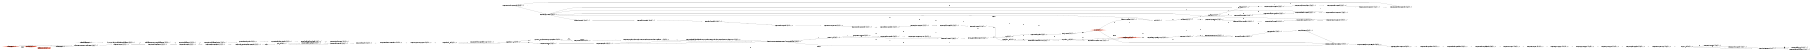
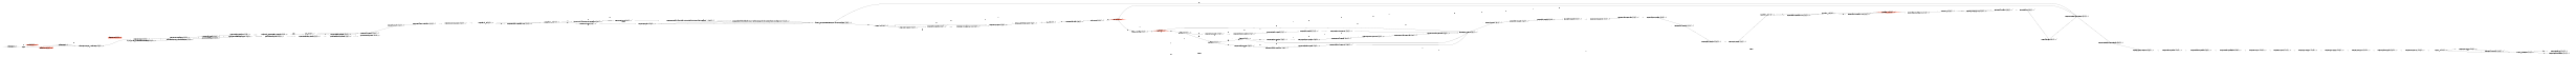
  digraph {
    rankdir=LR
    node [fillcolor=white shape=ellipse style=filled]
    edge [style=bold]
    n1 [label="routerResponse.setNetworkDomain(router.getNetworkDomain())@@@63@@@['1', '1', '0']"]
    n2 [label="NicResponse nicResponse = new NicResponse()@@@66@@@['1', '1', '0']"]
    n3 [label="routerResponse.addNic(nicResponse)@@@91@@@['1', '1', '0']"]
    n4 [label="nicResponse.setId(router.getNicUuid())@@@67@@@['1', '1', '0']"]
    n5 [label="routerResponse.setJobId(router.getJobUuid())@@@108@@@['1', '1', '0']"]
    n6 [label="routerResponse.setJobStatus(router.getJobStatus())@@@109@@@['1', '1', '0']"]
    n7 [label="router.getRole() == Role.INTERNAL_LB_VM@@@111@@@['1', '1', '0']" shape=diamond]
    n8 [label="routerResponse.setRequiresUpgrade((CloudStackVersion.compare(routerVersion,NetworkOrchestrationService.MinVRVersion.valueIn(router.getDataCenterId())) < 0))@@@22@@@['1', '1', '0']"]
    n9 [label="routerResponse.setHasAnnotation(annotationDao.hasAnnotations(router.getUuid(),AnnotationService.EntityType.VR.name(),_accountMgr.isRootAdmin(CallContext.current().getCallingAccount().getId())))@@@28@@@['0', '1', '0']"]
    n10 [label="caller.getType() == Account.ACCOUNT_TYPE_RESOURCE_DOMAIN_ADMIN || _accountMgr.isRootAdmin(caller.getId())@@@29@@@['1', '1', '0']" shape=diamond]
    n11 [label="long nic_id = router.getNicId()@@@40@@@['1', '1', '0']"]
    n12 [fillcolor=tomato label="nic_id > 0@@@41@@@['1', '1', '0']" shape=diamond]
    n13 [label="routerResponse.setPodId(router.getPodUuid())@@@35@@@['1', '1', '0']"]
    n14 [label="routerResponse.setServiceOfferingId(router.getServiceOfferingUuid())@@@94@@@['1', '1', '0']"]
    n15 [label="router.getHostId() != null@@@30@@@['1', '1', '0']" shape=diamond]
    n16 [label="pod != null@@@37@@@['1', '1', '0']" shape=diamond]
    n17 [label="HostPodVO pod = ApiDBUtils.findPodById(router.getPodId())@@@36@@@['1', '1', '0']"]
    n18 [label="response.setPublicInterface(lbDetails.get(\"publicInterface\"))@@@8@@@['0', '0', '1']"]
    n19 [label="response.setPrivateInterface(lbDetails.get(\"privateInterface\"))@@@9@@@['0', '0', '1']"]
    n20 [label="response.setNumRetries(lbDetails.get(\"numRetries\"))@@@10@@@['0', '0', '1']"]
    n21 [label="routerResponse.setCreated(router.getCreated())@@@12@@@['1', '1', '0']"]
    n22 [label="routerResponse.setState(router.getState())@@@13@@@['1', '1', '0']"]
    n23 [label="routerResponse.setIsRedundantRouter(router.isRedundantRouter())@@@14@@@['1', '1', '0']"]
    n24 [label="router.getGuestType() != null@@@86@@@['1', '1', '0']" shape=diamond]
    n25 [label="nicResponse.setType(router.getGuestType().toString())@@@87@@@['1', '1', '0']"]
    n26 [label="nicResponse.setIsDefault(router.isDefaultNic())@@@89@@@['1', '1', '0']"]
    n27 [label="nicResponse.setObjectName(\"nic\")@@@90@@@['1', '1', '0']"]
    n28 [label="router.getIsolationUri() != null@@@80@@@['1', '1', '0']" shape=diamond]
    n29 [label="nicResponse.setIsolationUri(router.getIsolationUri().toString())@@@81@@@['1', '1', '0']"]
    n30 [fillcolor=tomato label="router.getTrafficType() != null@@@83@@@['1', '1', '0']" shape=diamond]
    n31 [label="nicResponse.setTrafficType(router.getTrafficType().toString())@@@84@@@['1', '1', '0']"]
    n32 [label="routerResponse.setName(router.getName())@@@6@@@['1', '1', '0']"]
    n33 [label="routerResponse.setTemplateId(router.getTemplateUuid())@@@7@@@['1', '1', '0']"]
    n34 [label="response.setIpAddress(externalLoadBalancer.getPrivateIpAddress())@@@6@@@['0', '0', '1']"]
    n35 [label="VMTemplateVO template = ApiDBUtils.findTemplateById(router.getTemplateId())@@@8@@@['1', '1', '0']"]
    n36 [label="response.setUsername(lbDetails.get(\"username\"))@@@7@@@['0', '0', '1']"]
    n37 [label="routerResponse.setLinkLocalMacAddress(router.getMacAddress())@@@53@@@['1', '1', '0']"]
    n38 [label="routerResponse.setLinkLocalNetmask(router.getNetmask())@@@54@@@['1', '1', '0']"]
    n39 [label="routerResponse.setLinkLocalNetworkId(router.getNetworkUuid())@@@55@@@['1', '1', '0']"]
-   n40 [label="ty != null@@@43@@@['1', '1', '0']" shape=diamond]
+   n40 [fillcolor=tomato label="ty != null@@@43@@@['1', '1', '0']" shape=diamond]
    n41 [label="ty == TrafficType.Public@@@44@@@['1', '1', '0']" shape=diamond]
    n42 [label="routerResponse.setPublicMacAddress(router.getMacAddress())@@@46@@@['1', '1', '0']"]
    n43 [label="routerResponse.setPublicNetmask(router.getNetmask())@@@47@@@['1', '1', '0']"]
    n44 [label="ty == TrafficType.Control@@@51@@@['1', '1', '0']" shape=diamond]
    n45 [label="routerResponse.setGateway(router.getGateway())@@@48@@@['1', '1', '0']"]
    n46 [label="routerResponse.setPublicIp(router.getIpAddress())@@@45@@@['1', '1', '0']"]
    n47 [label="routerResponse.setPublicNetworkId(router.getNetworkUuid())@@@49@@@['1', '1', '0']"]
    n48 [label="routerResponse.setVpcId(router.getVpcUuid())@@@104@@@['1', '1', '0']"]
    n49 [label="routerResponse.setVpcName(router.getVpcName())@@@105@@@['1', '1', '0']"]
    n50 [label="routerResponse.setRole(router.getRole().toString())@@@106@@@['1', '1', '0']"]
    n51 [label="nicResponse.setIp6Address(router.getIp6Address())@@@74@@@['1', '1', '0']"]
    n52 [label="nicResponse.setIp6Gateway(router.getIp6Gateway())@@@75@@@['1', '1', '0']"]
    n53 [label="nicResponse.setIp6Cidr(router.getIp6Cidr())@@@76@@@['1', '1', '0']"]
    n54 [label="nicResponse.setNetworkName(router.getNetworkName())@@@72@@@['1', '1', '0']"]
    n55 [label="nicResponse.setMacAddress(router.getMacAddress())@@@73@@@['1', '1', '0']"]
    n56 [label="nicResponse.setIpaddress(router.getIpAddress())@@@68@@@['1', '1', '0']"]
    n57 [label="TrafficType ty = router.getTrafficType()@@@42@@@['1', '1', '0']"]
    n58 [label="nicResponse.setNetworkid(router.getNetworkUuid())@@@71@@@['1', '1', '0']"]
    n59 [label="router.getBroadcastUri() != null@@@77@@@['1', '1', '0']" shape=diamond]
    n60 [label="nicResponse.setGateway(router.getGateway())@@@69@@@['1', '1', '0']"]
    n61 [label="nicResponse.setNetmask(router.getNetmask())@@@70@@@['1', '1', '0']"]
    n62 [label="routerResponse.setHostId(router.getHostUuid())@@@31@@@['1', '1', '0']"]
    n63 [label="routerResponse.setHostName(router.getHostName())@@@32@@@['1', '1', '0']"]
    n64 [label="routerResponse.setHypervisor(router.getHypervisorType().toString())@@@33@@@['1', '1', '0']"]
    n65 [label="routerResponse.setDomainId(router.getDomainUuid())@@@97@@@['1', '1', '0']"]
    n66 [label="routerResponse.setDomainName(router.getDomainName())@@@98@@@['1', '1', '0']"]
    n67 [label="routerResponse.setZoneName(router.getDataCenterName())@@@99@@@['1', '1', '0']"]
    n68 [label="routerResponse.setDns2(router.getDns2())@@@101@@@['1', '1', '0']"]
    n69 [label="routerResponse.setIp6Dns1(router.getIp6Dns1())@@@102@@@['1', '1', '0']"]
    n70 [label="routerResponse.setIp6Dns2(router.getIp6Dns2())@@@103@@@['1', '1', '0']"]
+   n71 [fillcolor=tomato label="DomainRouterJoinVO router@@@2@@@['0', '1', '0']" shape=box]
    n72 [label="ApiResponseHelper.populateOwner(routerResponse,router)@@@96@@@['1', '1', '0']"]
    n73 [label="router.getRedundantState() != null@@@16@@@['1', '1', '0']" shape=diamond]
    n74 [label="router.getTemplateVersion() != null@@@19@@@['1', '1', '0']" shape=diamond]
    n75 [label="routerResponse.setRedundantState(router.getRedundantState().toString())@@@17@@@['1', '1', '0']"]
    n76 [label="routerResponse.setRequiresUpgrade(true)@@@26@@@['1', '1', '0']"]
    n77 [label="routerResponse.setVersion(routerVersion)@@@21@@@['1', '1', '0']"]
    n78 [label="routerResponse.setVersion(\"UNKNOWN\")@@@25@@@['1', '1', '0']"]
    n79 [label="String routerVersion = CloudStackVersion.trimRouterVersion(router.getTemplateVersion())@@@20@@@['1', '1', '0']"]
    n80 [fillcolor=tomato label="Account caller@@@2@@@['1', '1', '0']"]
    n81 [fillcolor=lightgray label="newDomainRouterResponse['0', '1', '0']" shape=diamond]
    n82 [label="template != null@@@9@@@['1', '1', '0']" shape=diamond]
    n83 [label="routerResponse.setTemplateName(template.getName())@@@10@@@['1', '1', '0']"]
    n84 [label="router.getJobId() != null@@@107@@@['1', '1', '0']" shape=diamond]
    n85 [label="routerResponse.setObjectName(\"router\")@@@115@@@['1', '1', '0']"]
    n86 [label="routerResponse.setObjectName(\"internalloadbalancervm\")@@@112@@@['1', '1', '0']"]
    n87 [label="routerResponse.setLinkLocalIp(router.getIpAddress())@@@52@@@['1', '1', '0']"]
    n88 [label="routerResponse.setGuestNetworkName(router.getNetworkName())@@@62@@@['1', '1', '0']"]
    n89 [label="routerResponse.setGuestIpAddress(router.getIpAddress())@@@58@@@['1', '1', '0']"]
    n90 [label="routerResponse.setGuestMacAddress(router.getMacAddress())@@@59@@@['1', '1', '0']"]
    n91 [label="routerResponse.setGuestNetmask(router.getNetmask())@@@60@@@['1', '1', '0']"]
    n92 [label="Map<String,String> lbDetails = _hostDetailDao.findDetails(externalLoadBalancer.getId())@@@3@@@['0', '0', '1']"]
    n93 [label="ExternalLoadBalancerResponse response = new ExternalLoadBalancerResponse()@@@4@@@['0', '0', '1']"]
    n94 [label="response.setId(externalLoadBalancer.getUuid())@@@5@@@['0', '0', '1']"]
    n95 [label="routerResponse.setZoneId(router.getDataCenterUuid())@@@5@@@['1', '1', '0']"]
-   n96 [fillcolor=lightgray label="createExternalLoadBalancerResponse['0', '0', '1']" shape=diamond]
    n97 [label="routerResponse.setServiceOfferingName(router.getServiceOfferingName())@@@95@@@['1', '1', '0']"]
    n98 [label="ty == TrafficType.Guest@@@57@@@['1', '1', '0']" shape=diamond]
    n99 [label="routerResponse.setGuestNetworkId(router.getNetworkUuid())@@@61@@@['1', '1', '0']"]
    n100 [label="routerResponse.setId(router.getUuid())@@@4@@@['1', '1', '0']"]
    n101 [label="routerResponse.setDns1(router.getDns1())@@@100@@@['1', '1', '0']"]
    n102 [label="nicResponse.setBroadcastUri(router.getBroadcastUri().toString())@@@78@@@['1', '1', '0']"]
    n103 [label="routerResponse.setPodName(pod.getName())@@@38@@@['1', '1', '0']"]
    n104 [label="routerResponse.setScriptsVersion(router.getScriptsVersion())@@@15@@@['1', '1', '0']"]
    n105 [label="DomainRouterResponse routerResponse = new DomainRouterResponse()@@@3@@@['1', '1', '0']"]
-   n106 [fillcolor=tomato label="newDomainRouterResponse['1', '0', '0']" shape=diamond]
+   n106 [fillcolor=lightgray label="newDomainRouterResponse['1', '0', '0']" shape=diamond]
    n107 [fillcolor=tomato label="DomainRouterJoinVO router@@@2@@@['1', '0', '0']" shape=box]
    n1 -> n2
    n2 -> n3 [label=nicResponse style=solid]
    n2 -> n4
    n3 -> n14
    n4 -> n56
    n5 -> n6
    n6 -> n7
    n7 -> n85
    n7 -> n85 [label=false style=dotted]
    n7 -> n86
    n7 -> n86 [label=true style=dotted]
    n8 -> n9
    n8 -> n10
    n9 -> n10
    n10 -> n11 [label=true style=dotted]
    n10 -> n12 [label=true style=dotted]
    n10 -> n13 [label=true style=dotted]
    n10 -> n14
    n10 -> n15 [label=true style=dotted]
    n10 -> n15
    n10 -> n16 [label=true style=dotted]
    n10 -> n17 [label=true style=dotted]
    n11 -> n12
    n11 -> n12 [label=nic_id style=solid]
    n12 -> n2 [label=true style=dotted]
    n12 -> n3 [label=true style=dotted]
    n12 -> n4 [label=true style=dotted]
    n12 -> n14
    n12 -> n24 [label=true style=dotted]
    n12 -> n26 [label=true style=dotted]
    n12 -> n27 [label=true style=dotted]
-   n28 -> n12 [label=true style=dotted]
-   n12 -> n30 [label=nicResponse style=dotted]
+   n12 -> n28 [label=true style=dotted]
+   n12 -> n30 [label=true style=dotted]
    n12 -> n40 [label=true style=dotted]
    n12 -> n51 [label=true style=dotted]
    n12 -> n52 [label=true style=dotted]
    n12 -> n53 [label=true style=dotted]
    n12 -> n54 [label=true style=dotted]
    n12 -> n55 [label=true style=dotted]
    n12 -> n56 [label=true style=dotted]
    n12 -> n57
    n12 -> n57 [label=true style=dotted]
    n12 -> n58 [label=true style=dotted]
    n12 -> n59 [label=true style=dotted]
    n12 -> n60 [label=true style=dotted]
    n12 -> n61 [label=true style=dotted]
    n13 -> n17
    n14 -> n97
    n15 -> n13
    n15 -> n62 [label=true style=dotted]
    n15 -> n62
    n15 -> n63 [label=true style=dotted]
    n15 -> n64 [label=true style=dotted]
    n16 -> n103
    n16 -> n103 [label=true style=dotted]
    n17 -> n16
    n17 -> n16 [label=pod style=solid]
    n18 -> n19
    n19 -> n20
    n21 -> n22
    n22 -> n23
    n23 -> n104
    n24 -> n25 [label=true style=dotted]
    n24 -> n25
    n24 -> n26
    n25 -> n26
    n26 -> n27
    n27 -> n3
    n28 -> n29 [label=true style=dotted]
    n28 -> n29
    n28 -> n30
    n29 -> n30
    n30 -> n24 [style=dotted]
    n30 -> n31 [label=true style=dotted]
    n30 -> n31
    n31 -> n24
    n32 -> n33
    n32 -> n34 [label=0 style=dashed]
    n33 -> n35
    n34 -> n36
    n35 -> n82 [label=template style=solid]
    n35 -> n82
    n36 -> n18
    n37 -> n38
    n38 -> n39
    n39 -> n2
    n40 -> n2
    n40 -> n41
    n40 -> n41 [label=true style=dotted]
    n41 -> n42 [label=true style=dotted]
    n41 -> n43 [label=true style=dotted]
    n41 -> n44 [label=false style=dotted]
    n41 -> n44
    n41 -> n45 [label=true style=dotted]
    n41 -> n46
    n41 -> n46 [label=true style=dotted]
    n41 -> n47 [label=true style=dotted]
    n42 -> n43
    n43 -> n45
    n44 -> n37 [label=true style=dotted]
    n44 -> n38 [label=true style=dotted]
    n44 -> n39 [label=true style=dotted]
    n44 -> n87
    n44 -> n87 [label=true style=dotted]
    n44 -> n98 [label=false style=dotted]
    n44 -> n98
    n45 -> n47
    n46 -> n42
    n47 -> n2
    n48 -> n49
    n49 -> n50
    n50 -> n84
    n51 -> n52
    n52 -> n53
    n53 -> n59
    n54 -> n55
    n55 -> n51
    n56 -> n60
    n57 -> n40
    n57 -> n40 [label=ty style=solid]
    n57 -> n41 [label=ty style=solid]
    n57 -> n44 [label=ty style=solid]
    n57 -> n98 [label=ty style=solid]
    n58 -> n54
    n59 -> n28
    n59 -> n102
    n59 -> n102 [label=true style=dotted]
    n60 -> n61
    n61 -> n58
    n62 -> n63
    n63 -> n64
    n64 -> n13
    n65 -> n66
    n66 -> n67
    n67 -> n101
    n68 -> n69
    n69 -> n70
    n70 -> n48
+   n71 -> n72 [label=router style=solid]
    n72 -> n65
    n73 -> n74
    n73 -> n75
    n73 -> n75 [label=true style=dotted]
    n74 -> n8 [label=true style=dotted]
    n74 -> n76 [label=false style=dotted]
    n74 -> n77 [label=true style=dotted]
    n74 -> n78
    n74 -> n78 [label=false style=dotted]
    n74 -> n79
    n74 -> n79 [label=true style=dotted]
    n75 -> n74
    n76 -> n9
    n76 -> n10
    n77 -> n8
    n78 -> n76
    n79 -> n8 [label=routerVersion style=solid]
    n79 -> n77
    n79 -> n77 [label=routerVersion style=solid]
    n80 -> n81 [label=true style=dotted]
+   n81 -> n71 [label=true style=dotted]
    n81 -> n105
    n82 -> n21
    n82 -> n83
    n82 -> n83 [label=true style=dotted]
    n83 -> n20 [label=0 style=dashed]
    n83 -> n21
    n84 -> n5
    n84 -> n5 [label=true style=dotted]
    n84 -> n6 [label=true style=dotted]
    n84 -> n7
    n87 -> n37
    n88 -> n1
    n89 -> n90
    n90 -> n91
    n91 -> n99
    n92 -> n93
    n93 -> n94
    n94 -> n34
    n95 -> n32
    n95 -> n94 [label=0 style=dashed]
-   n96 -> n92
    n97 -> n72
    n98 -> n1 [label=true style=dotted]
    n98 -> n2
    n98 -> n88 [label=true style=dotted]
    n98 -> n89 [label=true style=dotted]
    n98 -> n89
    n98 -> n90 [label=true style=dotted]
    n98 -> n91 [label=true style=dotted]
    n98 -> n99 [label=true style=dotted]
    n99 -> n88
    n100 -> n93 [label=0 style=dashed]
    n100 -> n95
    n101 -> n68
    n102 -> n28
    n103 -> n11
    n104 -> n73
    n105 -> n72 [label=routerResponse style=solid]
    n105 -> n100
    n106 -> n80 [label=true style=dotted]
    n106 -> n105
    n106 -> n107 [label=nicResponse style=dotted]
    n107 -> n72 [label=router style=solid]
  }
